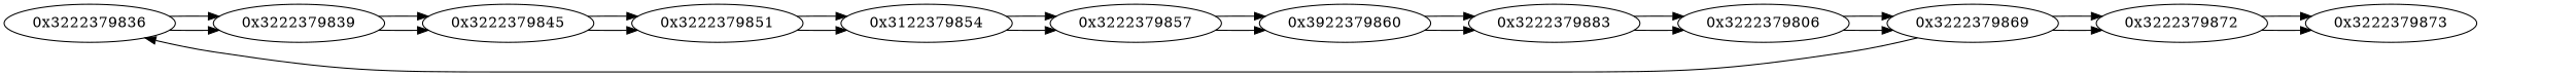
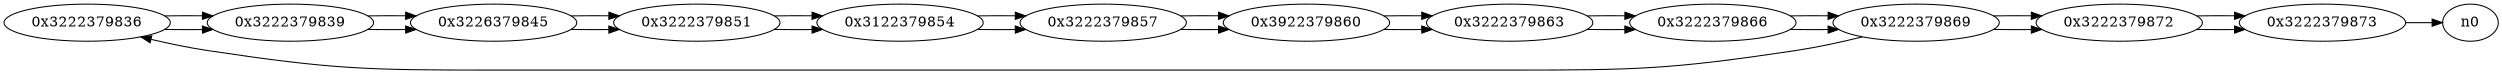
  digraph {
    rankdir=LR
    n1 [label="0x3222379836"]
    n2 [label="0x3222379839"]
-   n3 [label="0x3222379845"]
+   n3 [label="0x3226379845"]
    n4 [label="0x3222379851"]
    n5 [label="0x3122379854"]
    n6 [label="0x3222379857"]
    n7 [label="0x3922379860"]
-   n8 [label="0x3222379883"]
-   n9 [label="0x3222379806"]
+   n8 [label="0x3222379863"]
+   n9 [label="0x3222379866"]
    n10 [label="0x3222379869"]
    n11 [label="0x3222379872"]
    n12 [label="0x3222379873"]
+   n0
    n1 -> n2
    n1 -> n2
    n2 -> n3
    n2 -> n3
    n3 -> n4
    n3 -> n4
    n4 -> n5
    n4 -> n5
    n5 -> n6
    n5 -> n6
    n6 -> n7
    n6 -> n7
    n7 -> n8
    n7 -> n8
    n8 -> n9
    n8 -> n9
    n9 -> n10
    n9 -> n10
    n10 -> n1
    n10 -> n11
    n10 -> n11
    n11 -> n12
    n11 -> n12
+   n12 -> n0
  }
